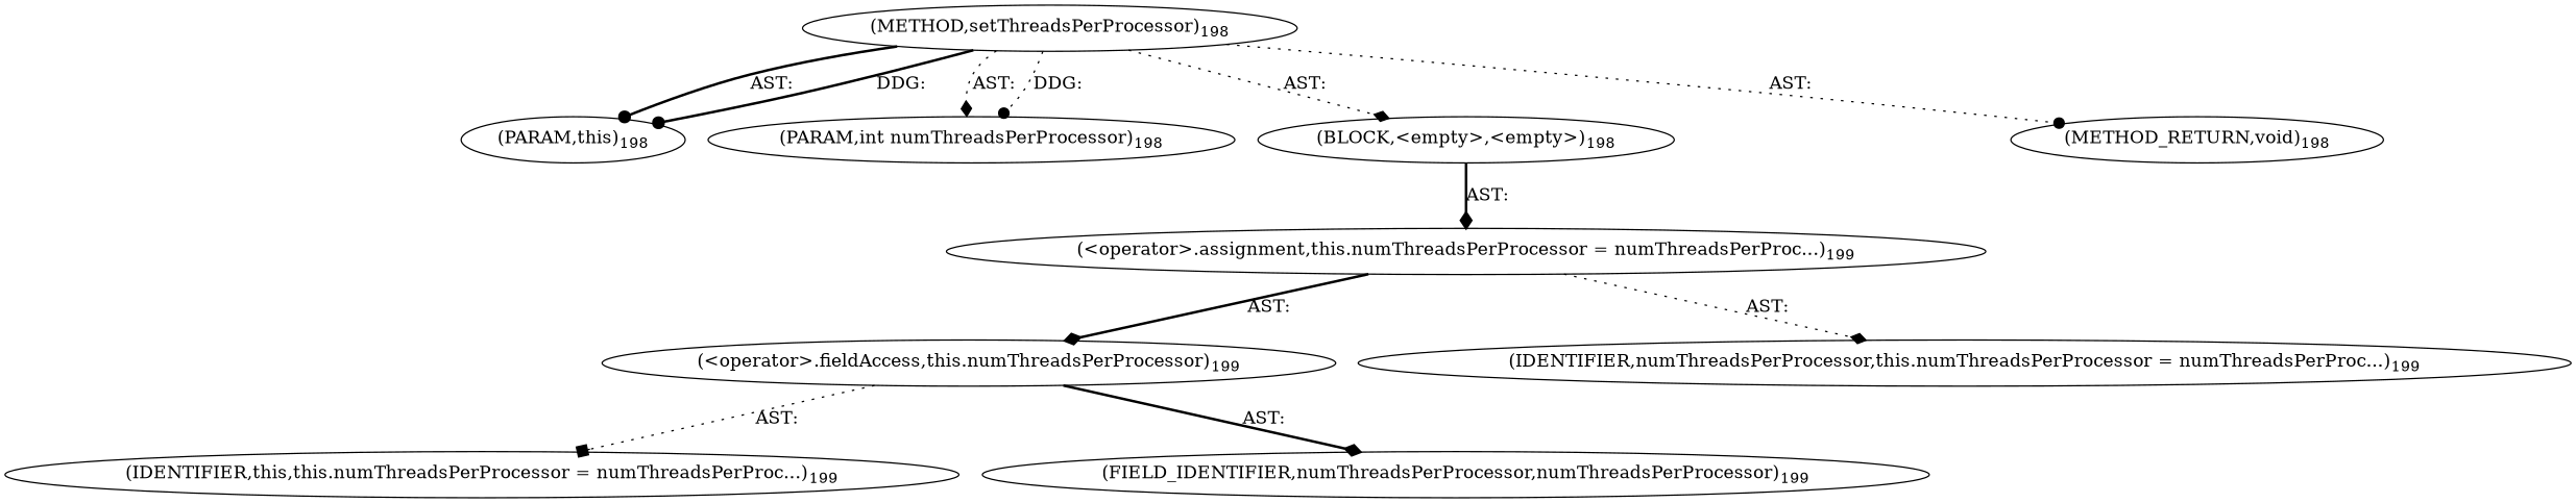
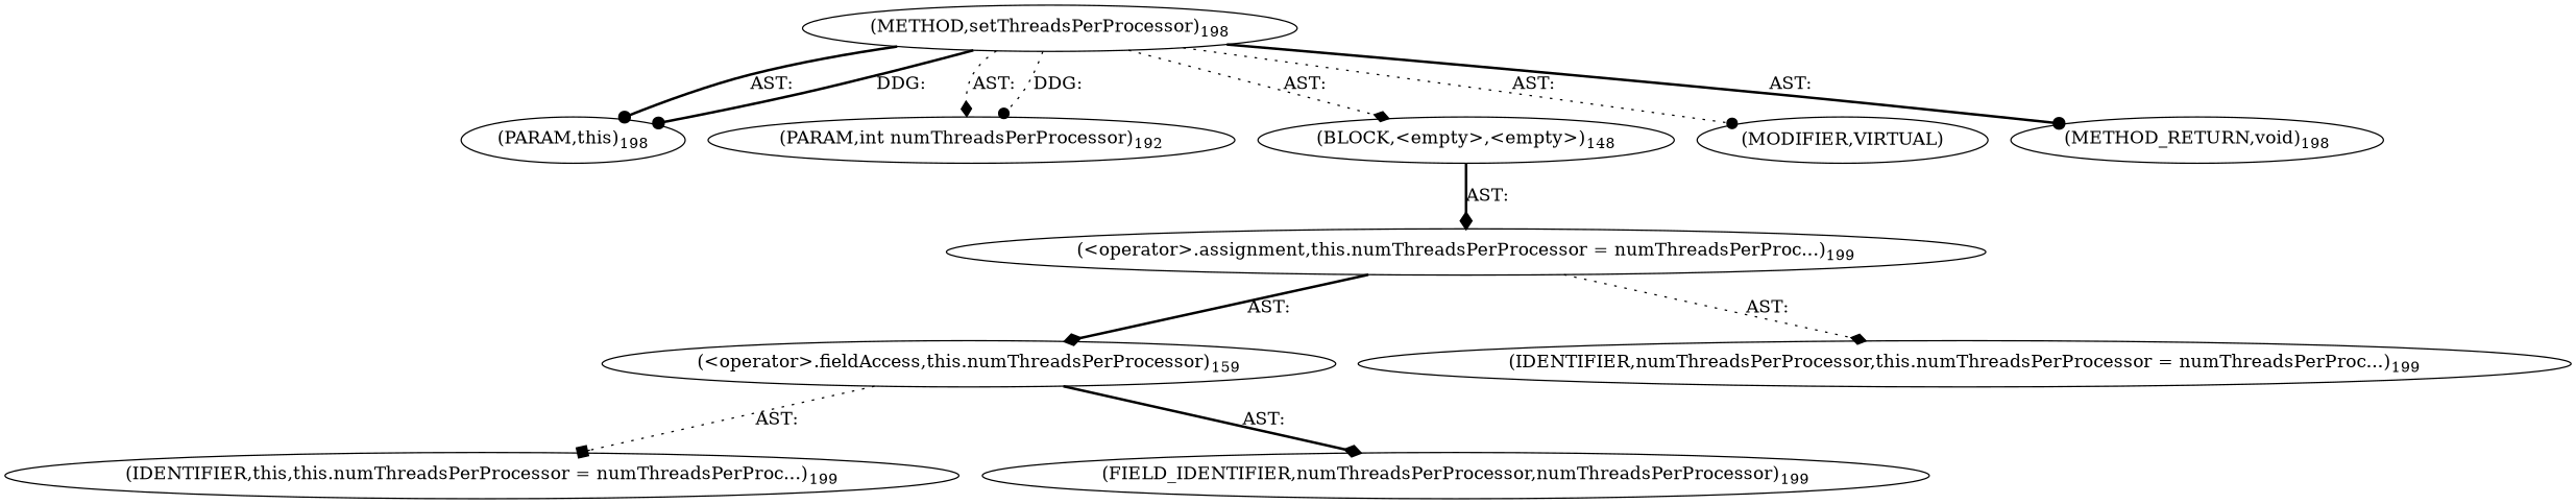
  digraph {
    edge [arrowhead=diamond style=dotted]
    n1 [label=<(METHOD,setThreadsPerProcessor)<SUB>198</SUB>>]
    n2 [label=<(PARAM,this)<SUB>198</SUB>>]
-   n3 [label=<(PARAM,int numThreadsPerProcessor)<SUB>198</SUB>>]
-   n4 [label=<(BLOCK,&lt;empty&gt;,&lt;empty&gt;)<SUB>198</SUB>>]
+   n3 [label=<(PARAM,int numThreadsPerProcessor)<SUB>192</SUB>>]
+   n4 [label=<(BLOCK,&lt;empty&gt;,&lt;empty&gt;)<SUB>148</SUB>>]
+   n5 [label=<(MODIFIER,VIRTUAL)>]
    n6 [label=<(METHOD_RETURN,void)<SUB>198</SUB>>]
    n7 [label=<(&lt;operator&gt;.assignment,this.numThreadsPerProcessor = numThreadsPerProc...)<SUB>199</SUB>>]
-   n8 [label=<(&lt;operator&gt;.fieldAccess,this.numThreadsPerProcessor)<SUB>199</SUB>>]
+   n8 [label=<(&lt;operator&gt;.fieldAccess,this.numThreadsPerProcessor)<SUB>159</SUB>>]
    n9 [label=<(IDENTIFIER,numThreadsPerProcessor,this.numThreadsPerProcessor = numThreadsPerProc...)<SUB>199</SUB>>]
    n10 [label=<(IDENTIFIER,this,this.numThreadsPerProcessor = numThreadsPerProc...)<SUB>199</SUB>>]
    n11 [label=<(FIELD_IDENTIFIER,numThreadsPerProcessor,numThreadsPerProcessor)<SUB>199</SUB>>]
    n1 -> n2 [arrowhead=dot label="AST: " style=bold]
    n1 -> n2 [arrowhead=dot label="DDG: " style=bold]
    n1 -> n3 [label="AST: "]
    n1 -> n3 [arrowhead=dot label="DDG: "]
    n1 -> n4 [label="AST: "]
-   n1 -> n6 [arrowhead=dot label="AST: "]
+   n1 -> n5 [arrowhead=dot label="AST: "]
+   n1 -> n6 [arrowhead=dot label="AST: " style=bold]
    n4 -> n7 [label="AST: " style=bold]
    n7 -> n8 [label="AST: " style=bold]
    n7 -> n9 [label="AST: "]
    n8 -> n10 [arrowhead=box label="AST: "]
    n8 -> n11 [label="AST: " style=bold]
  }
